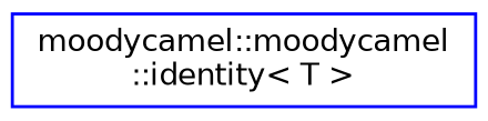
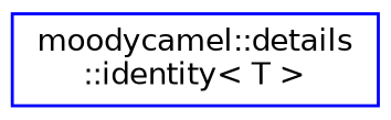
  digraph {
    rankdir=LR
-   n1 [color=blue fillcolor=white fontname=Helvetica fontsize=10 height=0.2 label="moodycamel::moodycamel\l::identity\< T \>" shape=record style=filled width=0.4]
+   n1 [color=blue fillcolor=white fontname=Helvetica fontsize=10 height=0.2 label="moodycamel::details\l::identity\< T \>" shape=record style=filled width=0.4]
  }
